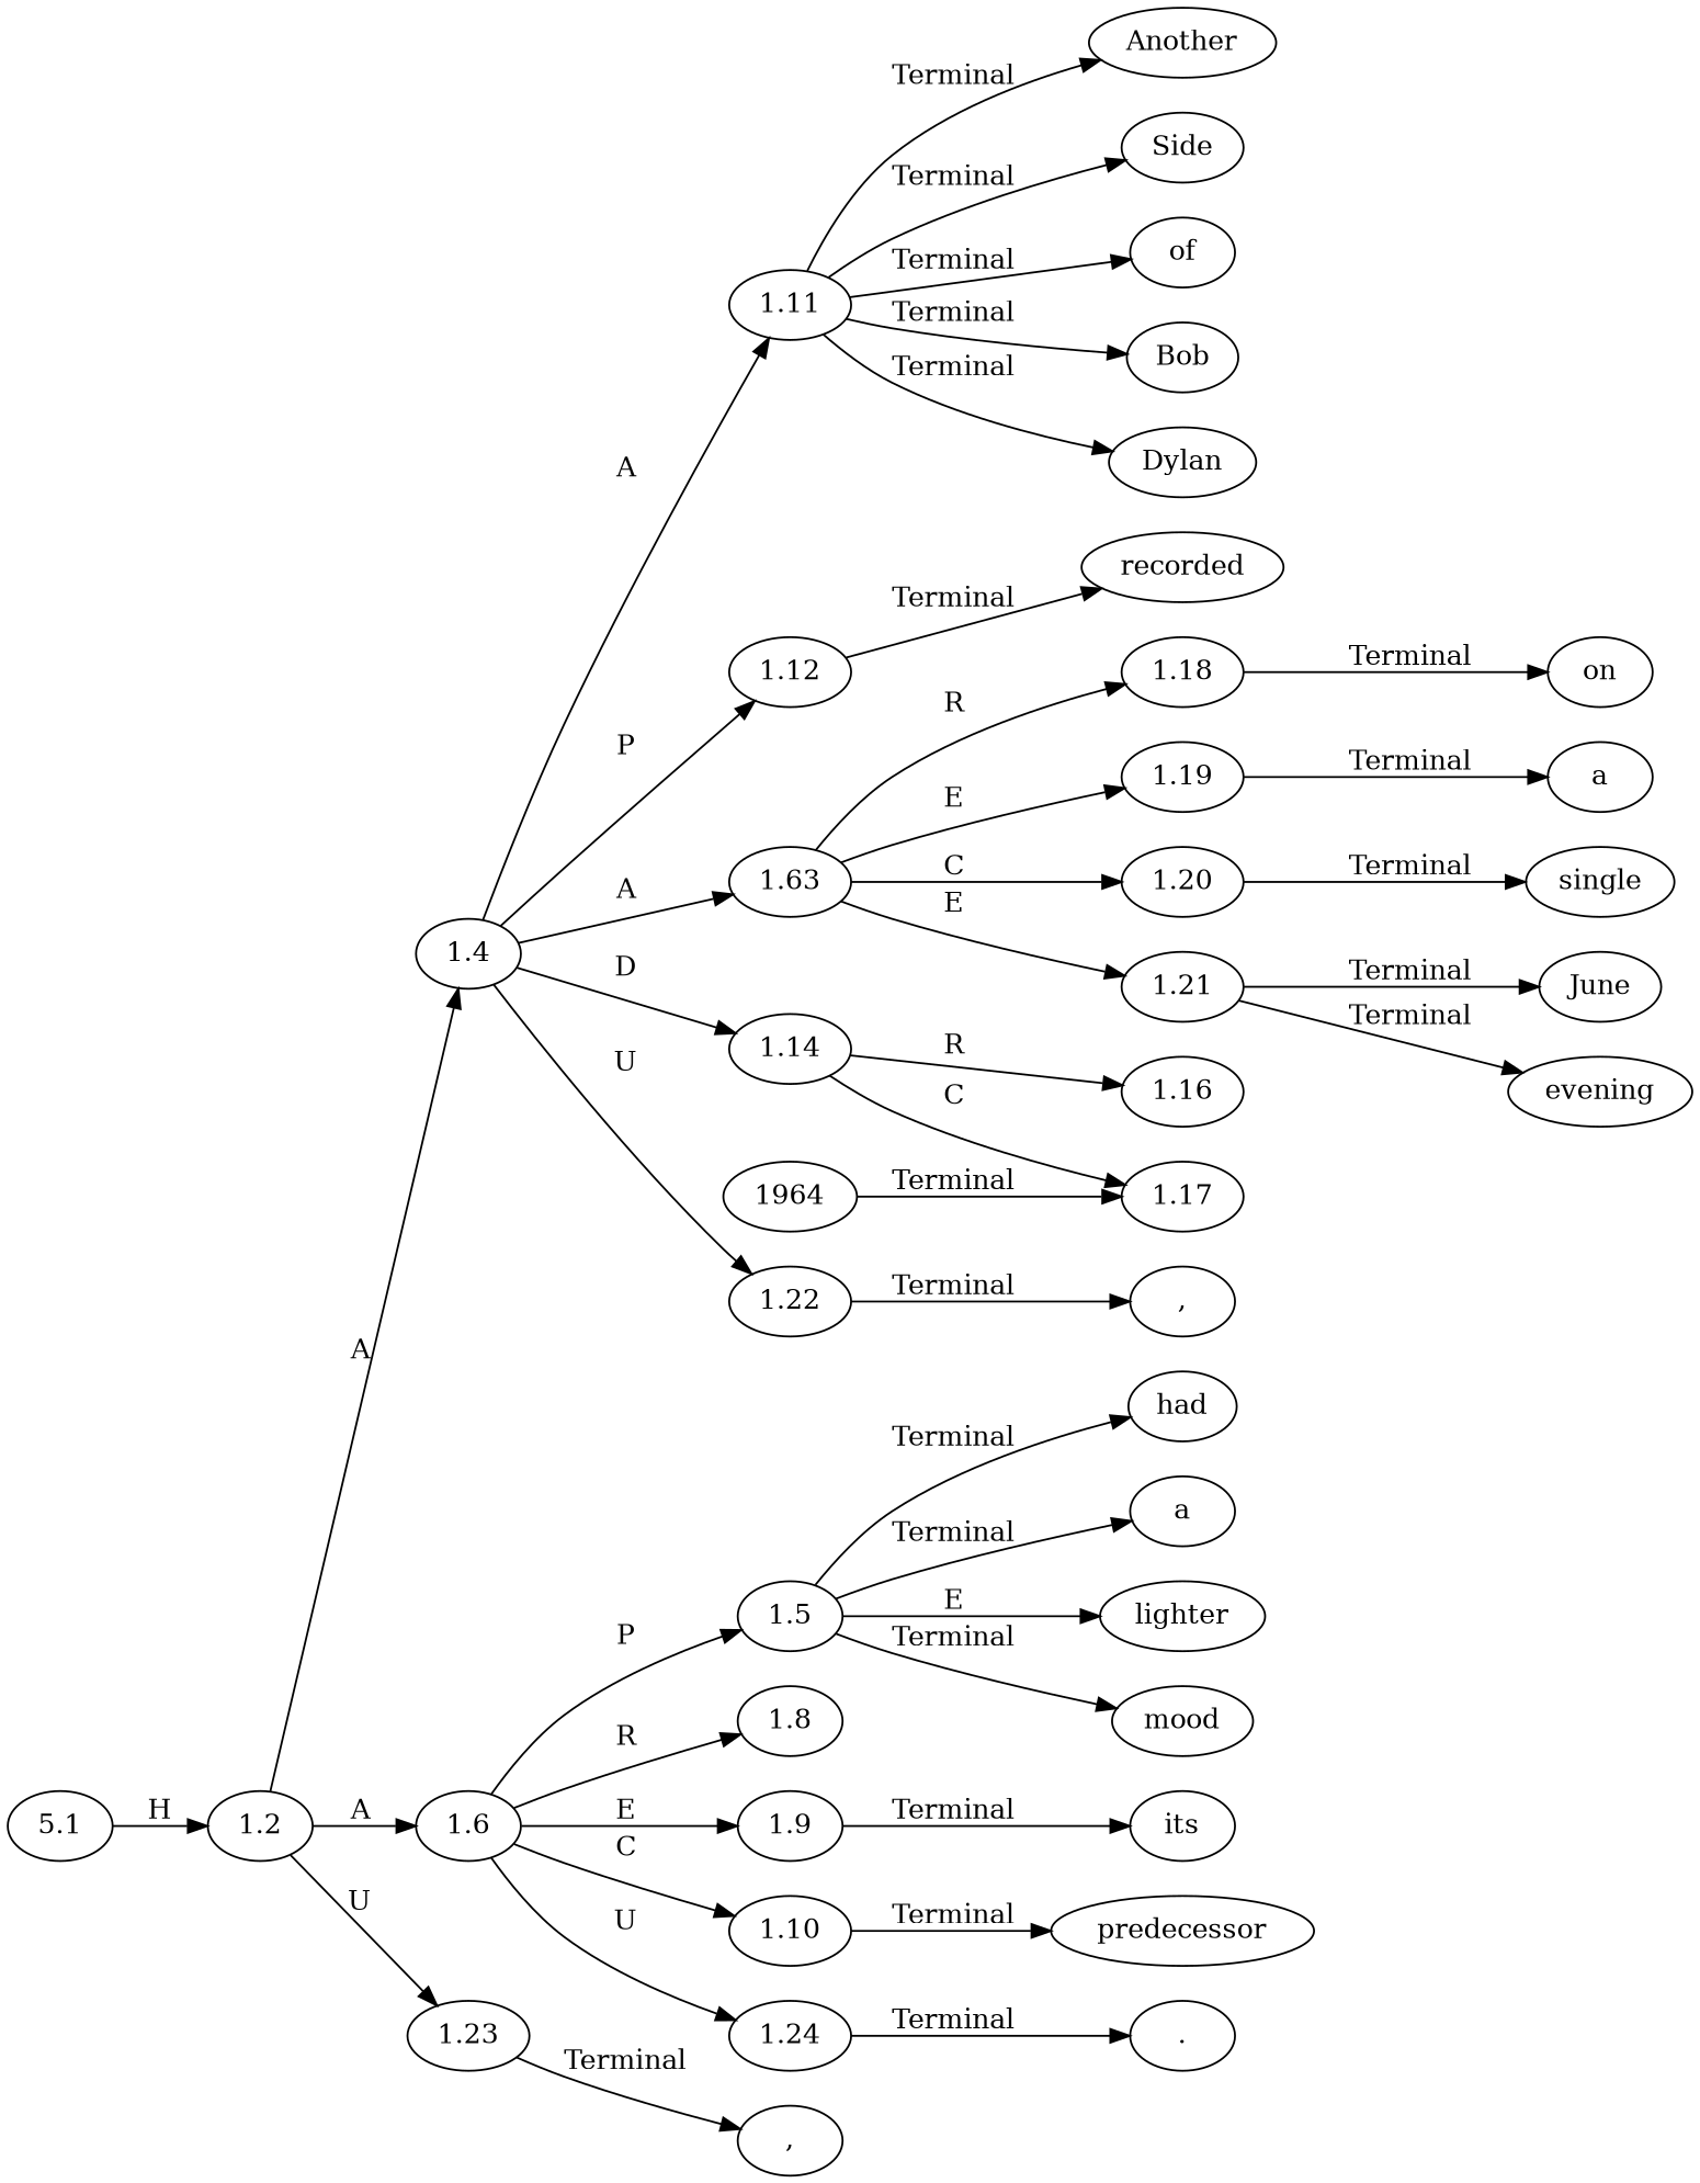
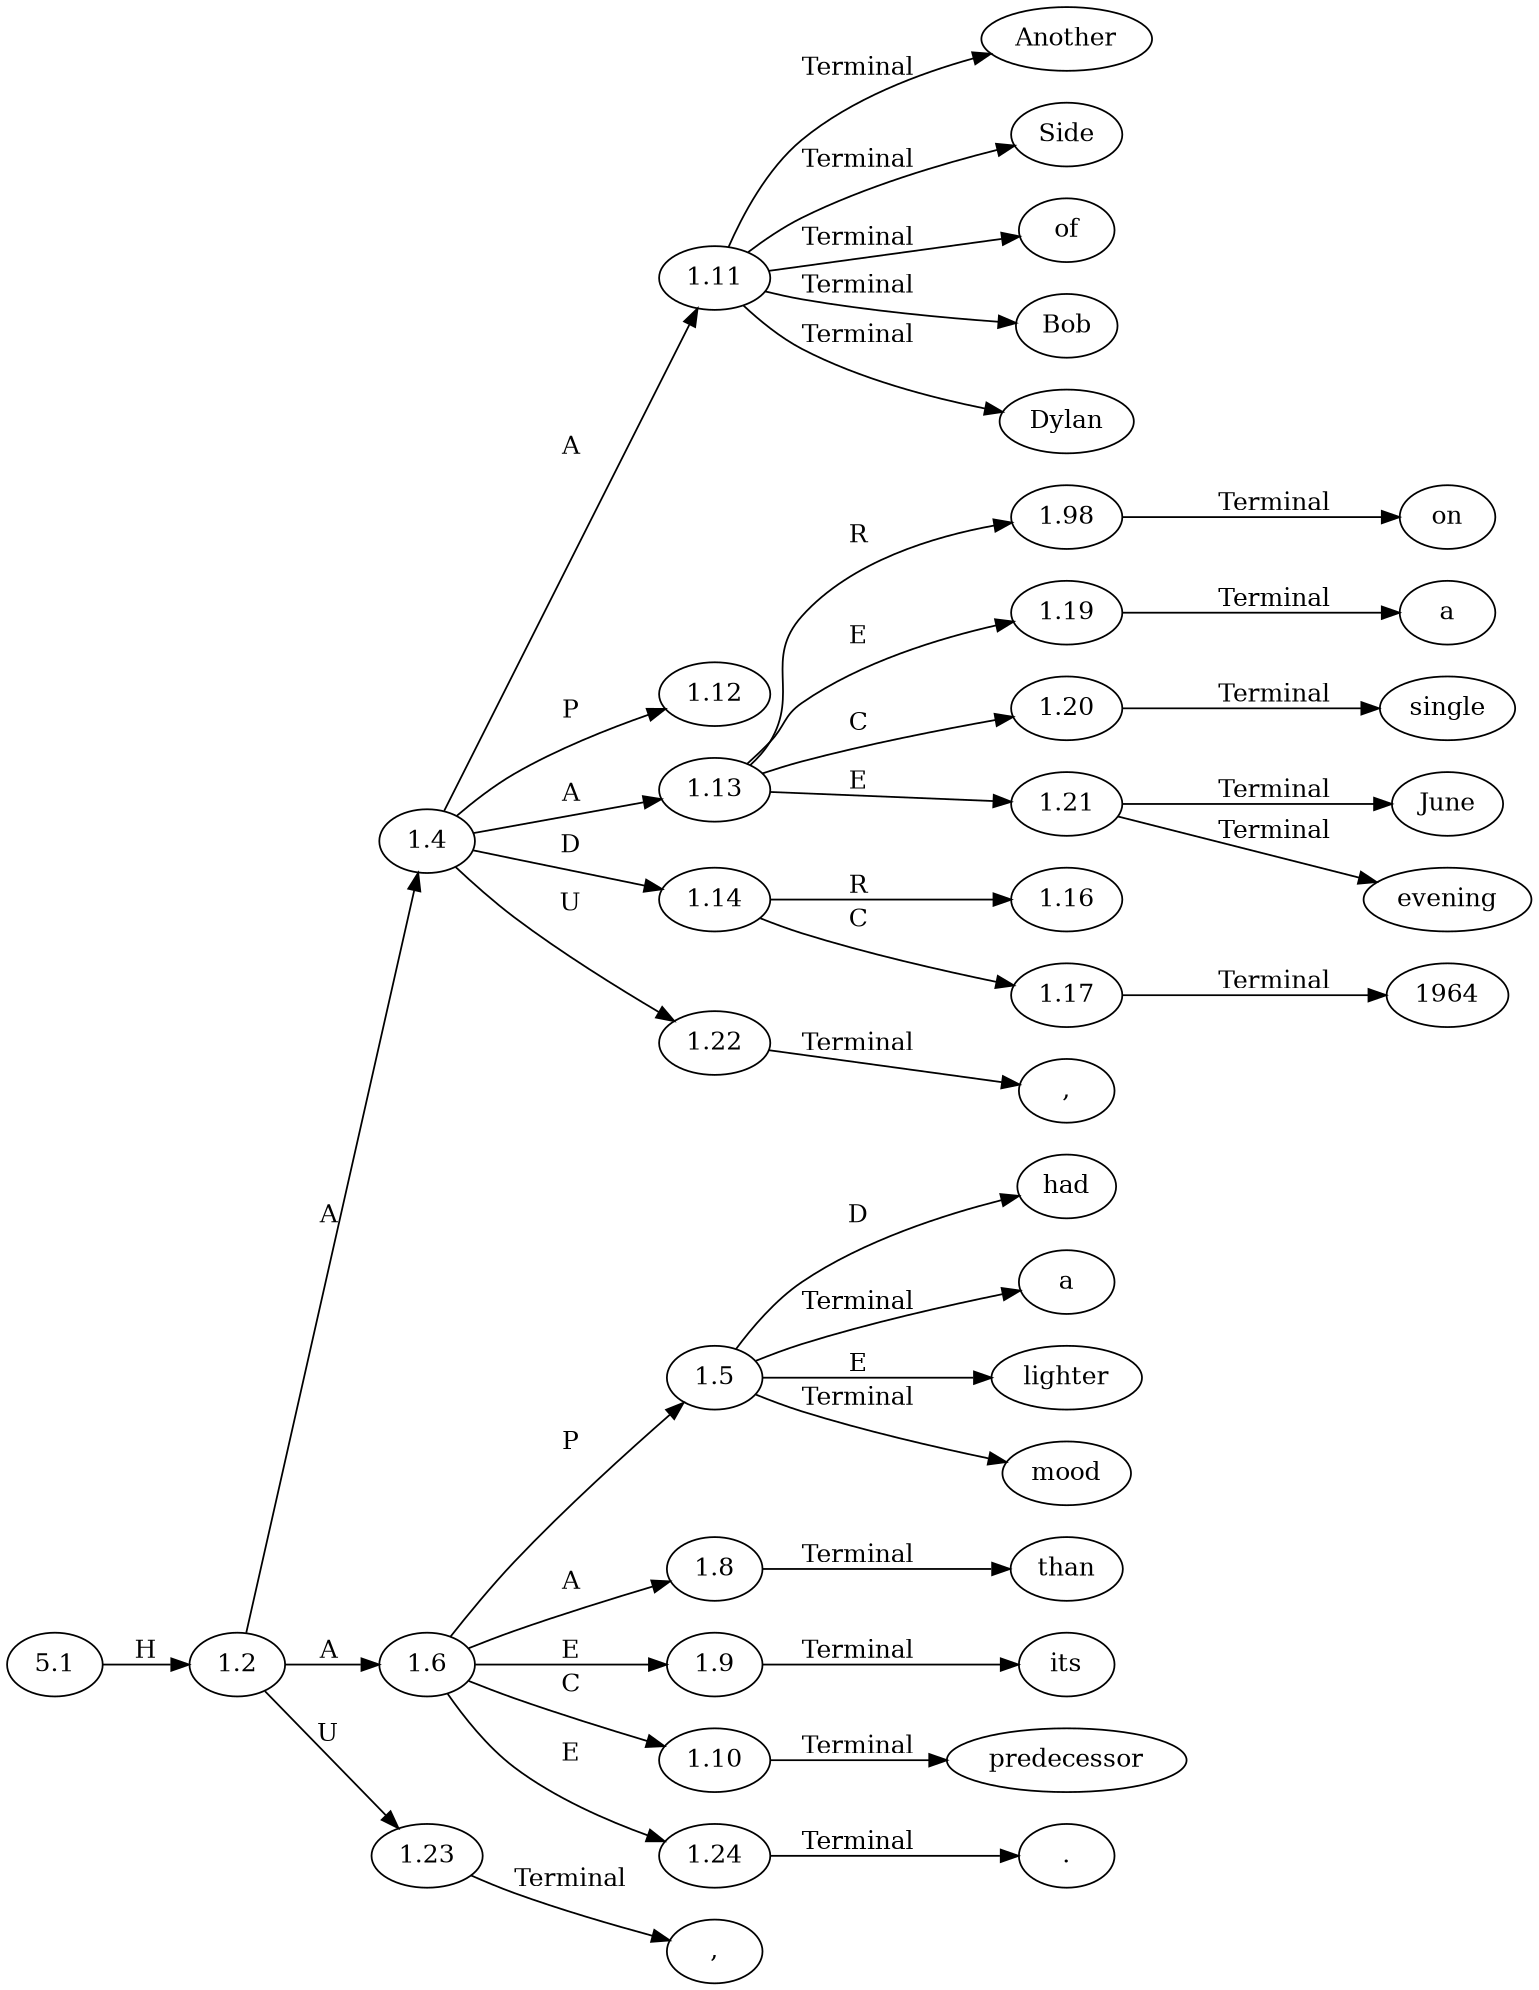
  digraph {
    rankdir=LR
    node [ordering=out]
    edge [ordering=out]
    n1 [label=Another]
    n2 [label=single]
    n3 [label=June]
    n4 [label=evening]
    n5 [label=1964]
    n6 [label=","]
    n7 [label=had]
    n8 [label=a]
    n9 [label=lighter]
    n10 [label=mood]
    n11 [label=Side]
+   n12 [label=than]
    n13 [label=its]
    n14 [label=predecessor]
    n15 [label="."]
    n16 [label=of]
    n17 [label=Bob]
    n18 [label=Dylan]
    n19 [label=","]
-   n20 [label=recorded]
    n21 [label=on]
    n22 [label=a]
    n23 [label=5.1]
    n24 [label=1.2]
    n25 [label=1.4]
    n26 [label=1.6]
    n27 [label=1.23]
    n28 [label=1.11]
    n29 [label=1.12]
-   n30 [label=1.63]
+   n30 [label=1.13]
    n31 [label=1.14]
    n32 [label=1.22]
    n33 [label=1.5]
    n34 [label=1.8]
    n35 [label=1.9]
    n36 [label=1.10]
    n37 [label=1.24]
-   n38 [label=1.18]
+   n38 [label=1.98]
    n39 [label=1.19]
    n40 [label=1.20]
    n41 [label=1.21]
    n42 [label=1.16]
    n43 [label=1.17]
    n23 -> n24 [label=H]
    n24 -> n25 [label=A]
    n24 -> n26 [label=A]
    n24 -> n27 [label=U]
    n25 -> n28 [label=A]
    n25 -> n29 [label=P]
    n25 -> n30 [label=A]
    n25 -> n31 [label=D]
    n25 -> n32 [label=U]
    n26 -> n33 [label=P]
-   n26 -> n34 [label=R]
+   n26 -> n34 [label=A]
    n26 -> n35 [label=E]
    n26 -> n36 [label=C]
-   n26 -> n37 [label=U]
+   n26 -> n37 [label=E]
    n27 -> n6 [label=Terminal]
    n28 -> n1 [label=Terminal]
    n28 -> n11 [label=Terminal]
    n28 -> n16 [label=Terminal]
    n28 -> n17 [label=Terminal]
    n28 -> n18 [label=Terminal]
-   n29 -> n20 [label=Terminal]
    n30 -> n38 [label=R]
    n30 -> n39 [label=E]
    n30 -> n40 [label=C]
    n30 -> n41 [label=E]
    n31 -> n42 [label=R]
    n31 -> n43 [label=C]
    n32 -> n19 [label=Terminal]
-   n33 -> n7 [label=Terminal]
+   n33 -> n7 [label=D]
    n33 -> n8 [label=Terminal]
    n33 -> n9 [label=E]
    n33 -> n10 [label=Terminal]
+   n34 -> n12 [label=Terminal]
    n35 -> n13 [label=Terminal]
    n36 -> n14 [label=Terminal]
    n37 -> n15 [label=Terminal]
    n38 -> n21 [label=Terminal]
    n39 -> n22 [label=Terminal]
    n40 -> n2 [label=Terminal]
    n41 -> n3 [label=Terminal]
    n41 -> n4 [label=Terminal]
-   n5 -> n43 [label=Terminal]
+   n43 -> n5 [label=Terminal]
  }
